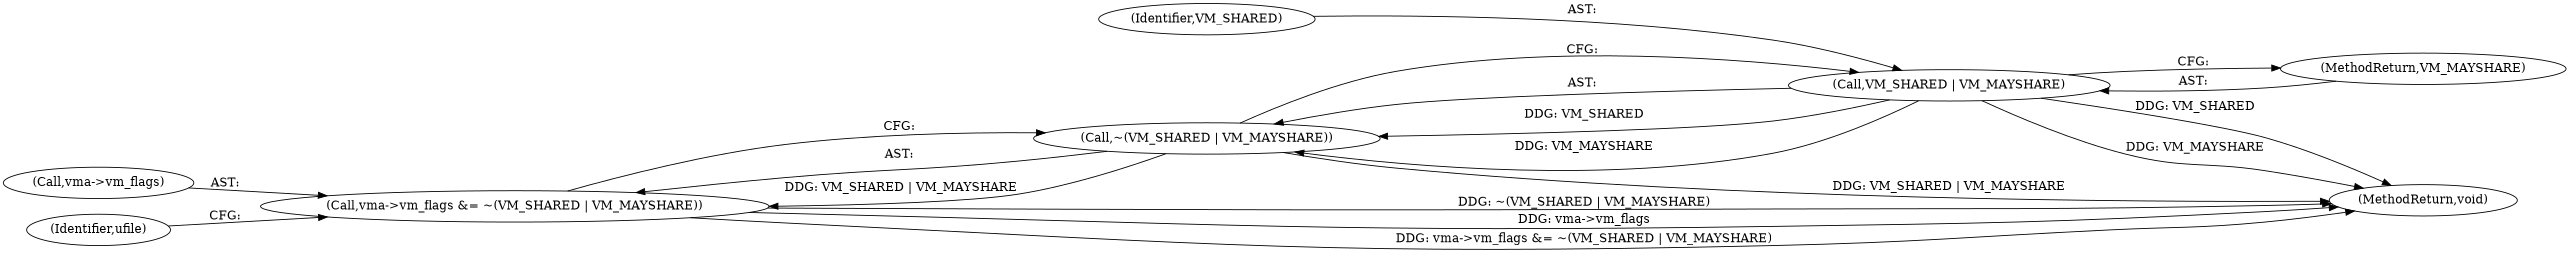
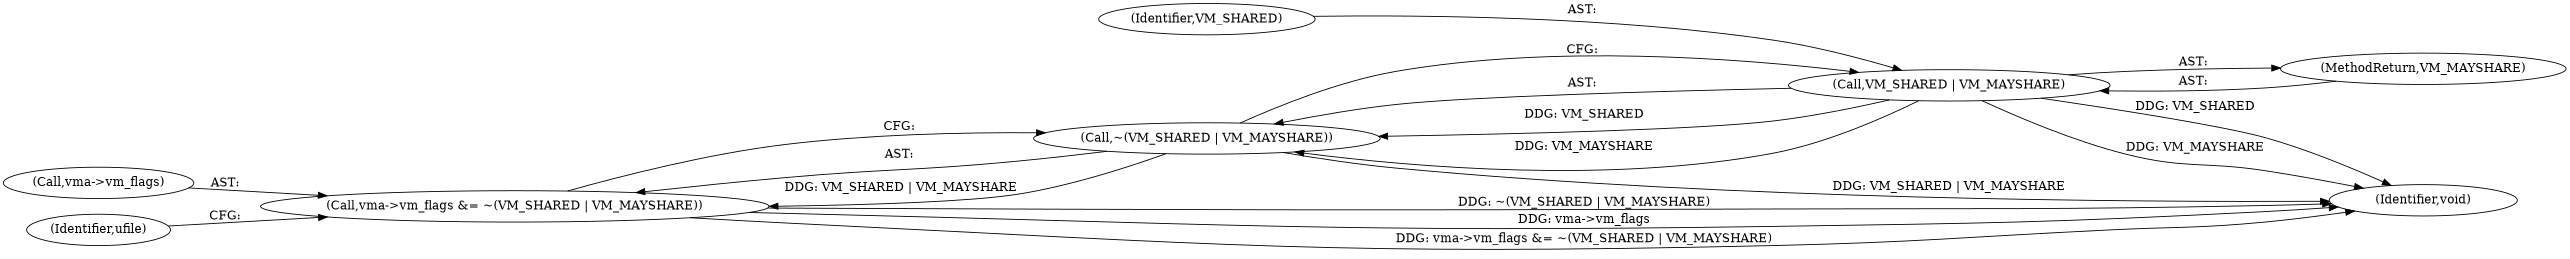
  digraph {
    rankdir=LR
    n1 [label="(Call,vma->vm_flags &= ~(VM_SHARED | VM_MAYSHARE))"]
    n2 [label="(Call,~(VM_SHARED | VM_MAYSHARE))"]
-   n3 [label="(MethodReturn,void)"]
+   n3 [label="(Identifier,void)"]
    n4 [label="(Call,VM_SHARED | VM_MAYSHARE)"]
    n5 [label="(MethodReturn,VM_MAYSHARE)"]
    n6 [label="(Call,vma->vm_flags)"]
    n7 [label="(Identifier,ufile)"]
    n8 [label="(Identifier,VM_SHARED)"]
    n1 -> n2 [label="CFG: "]
    n1 -> n3 [label="DDG: ~(VM_SHARED | VM_MAYSHARE)"]
    n1 -> n3 [label="DDG: vma->vm_flags"]
    n1 -> n3 [label="DDG: vma->vm_flags &= ~(VM_SHARED | VM_MAYSHARE)"]
    n2 -> n1 [label="AST: "]
    n2 -> n1 [label="DDG: VM_SHARED | VM_MAYSHARE"]
    n2 -> n3 [label="DDG: VM_SHARED | VM_MAYSHARE"]
    n2 -> n4 [label="CFG: "]
    n4 -> n2 [label="AST: "]
    n4 -> n2 [label="DDG: VM_SHARED"]
    n4 -> n2 [label="DDG: VM_MAYSHARE"]
    n4 -> n3 [label="DDG: VM_SHARED"]
    n4 -> n3 [label="DDG: VM_MAYSHARE"]
-   n4 -> n5 [label="CFG: "]
+   n4 -> n5 [label="AST: "]
    n5 -> n4 [label="AST: "]
    n6 -> n1 [label="AST: "]
    n7 -> n1 [label="CFG: "]
    n8 -> n4 [label="AST: "]
  }
